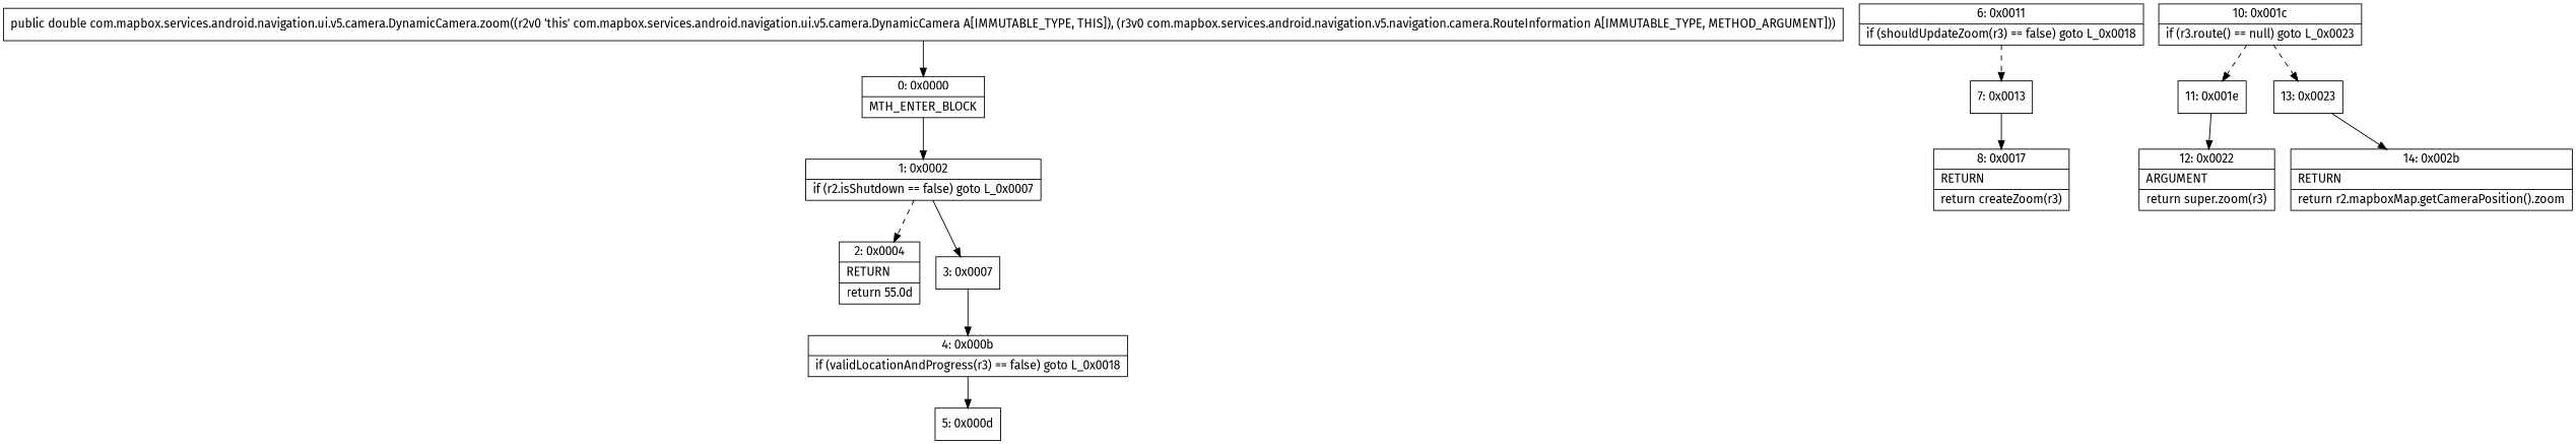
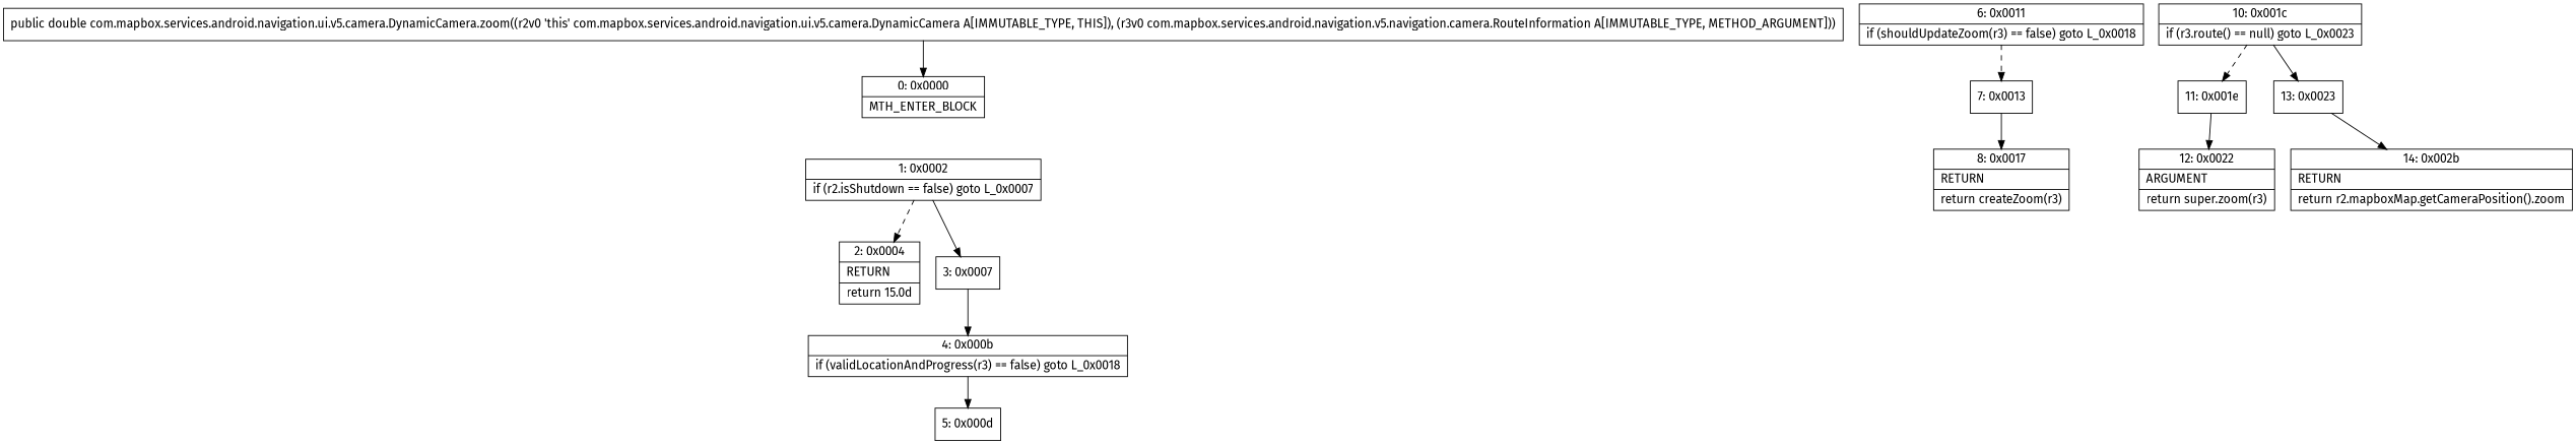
  digraph {
    fontname="Fira Sans"
    node [fontname="Fira Sans" shape=record]
    edge [fontname="Fira Sans"]
    n1 [label="{0\:\ 0x0000|MTH_ENTER_BLOCK\l}"]
    n2 [label="{1\:\ 0x0002|if (r2.isShutdown == false) goto L_0x0007\l}"]
-   n3 [label="{2\:\ 0x0004|RETURN\l|return 55.0d\l}"]
+   n3 [label="{2\:\ 0x0004|RETURN\l|return 15.0d\l}"]
    n4 [label="{3\:\ 0x0007}"]
    n5 [label="{4\:\ 0x000b|if (validLocationAndProgress(r3) == false) goto L_0x0018\l}"]
    n6 [label="{5\:\ 0x000d}"]
    n7 [label="{6\:\ 0x0011|if (shouldUpdateZoom(r3) == false) goto L_0x0018\l}"]
    n8 [label="{7\:\ 0x0013}"]
    n9 [label="{8\:\ 0x0017|RETURN\l|return createZoom(r3)\l}"]
    n10 [label="{10\:\ 0x001c|if (r3.route() == null) goto L_0x0023\l}"]
    n11 [label="{11\:\ 0x001e}"]
    n12 [label="{13\:\ 0x0023}"]
    n13 [label="{12\:\ 0x0022|ARGUMENT\l|return super.zoom(r3)\l}"]
    n14 [label="{14\:\ 0x002b|RETURN\l|return r2.mapboxMap.getCameraPosition().zoom\l}"]
    n15 [label="{public double com.mapbox.services.android.navigation.ui.v5.camera.DynamicCamera.zoom((r2v0 'this' com.mapbox.services.android.navigation.ui.v5.camera.DynamicCamera A[IMMUTABLE_TYPE, THIS]), (r3v0 com.mapbox.services.android.navigation.v5.navigation.camera.RouteInformation A[IMMUTABLE_TYPE, METHOD_ARGUMENT])) }"]
-   n1 -> n2
    n2 -> n3 [style=dashed]
    n2 -> n4
    n4 -> n5
    n5 -> n6 [style=solid]
    n7 -> n8 [style=dashed]
    n8 -> n9
    n10 -> n11 [style=dashed]
-   n10 -> n12 [style=dashed]
+   n10 -> n12
    n11 -> n13
    n12 -> n14
    n15 -> n1
  }
